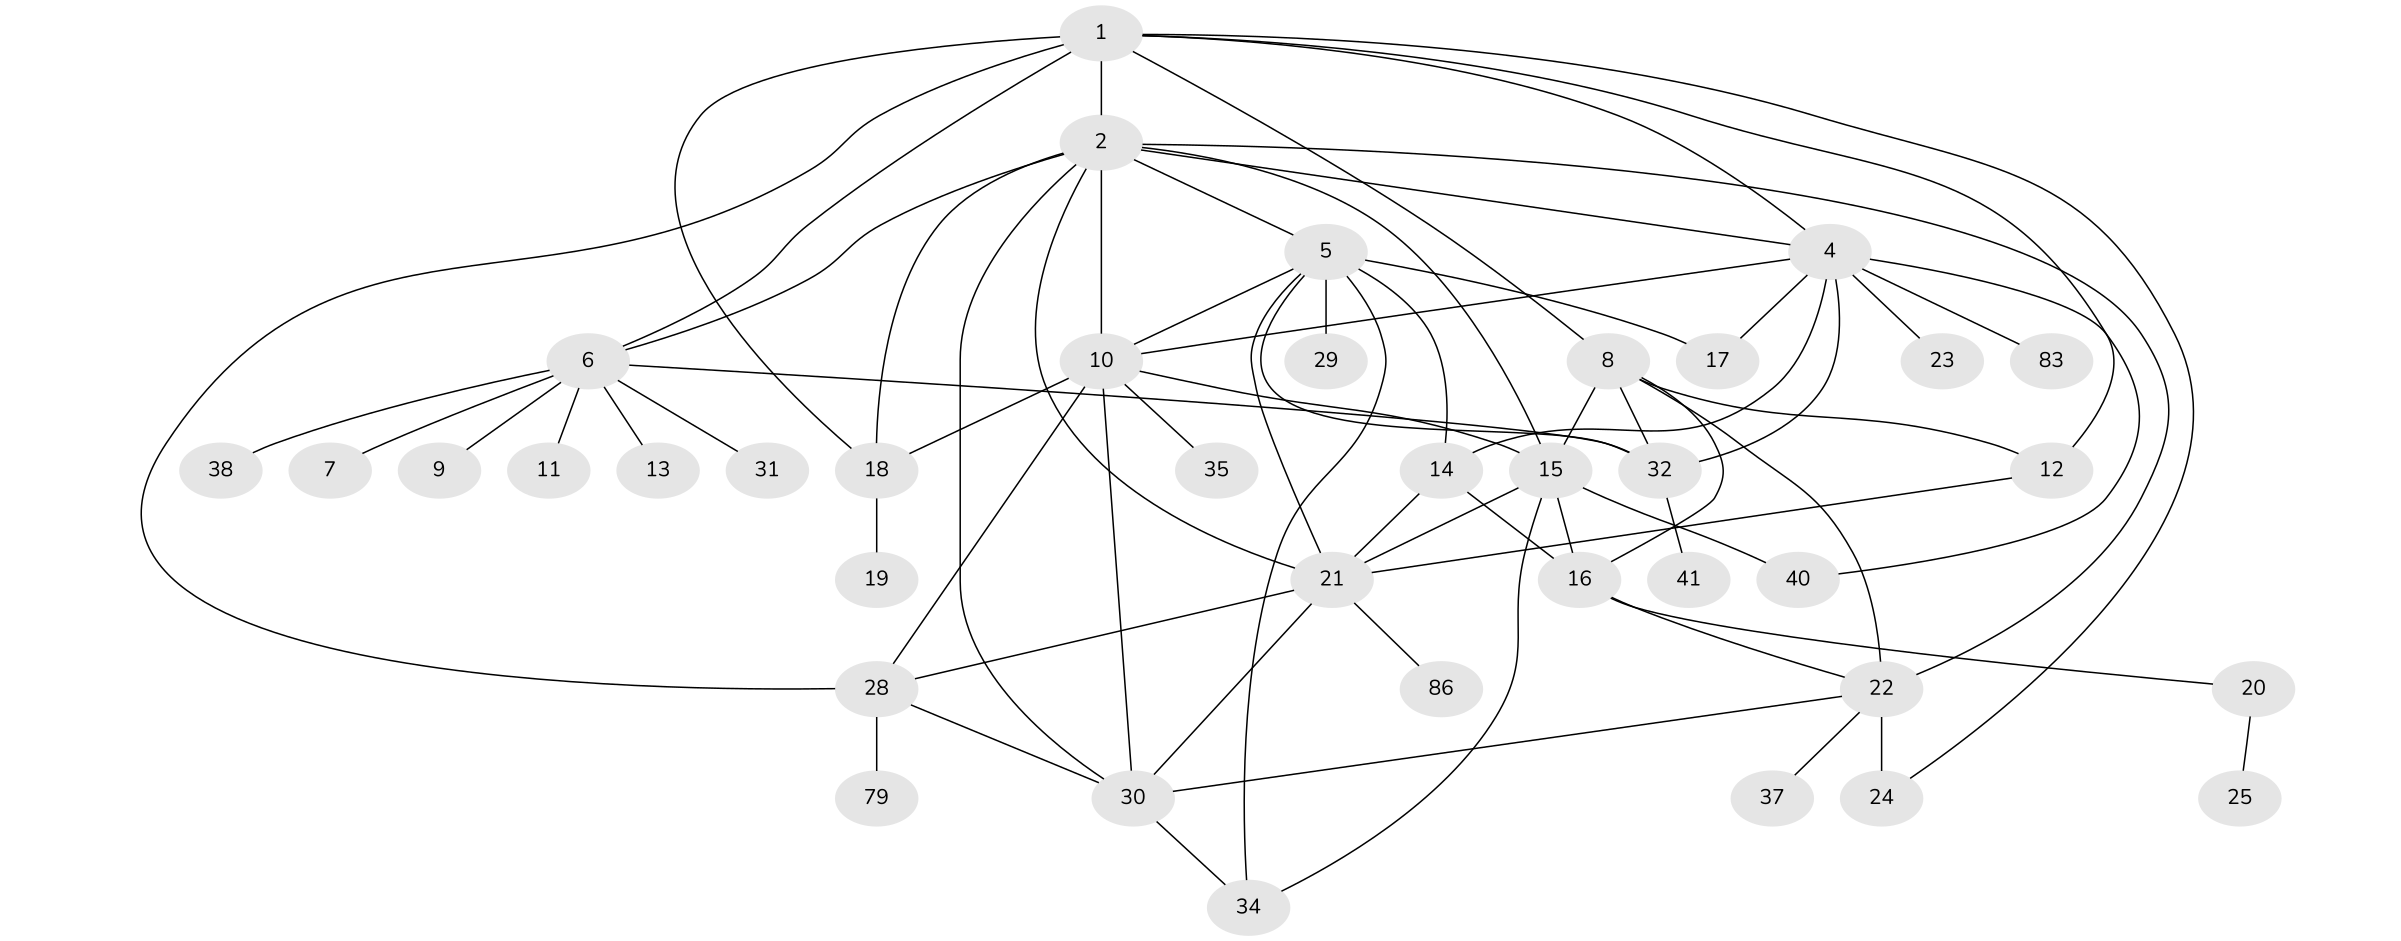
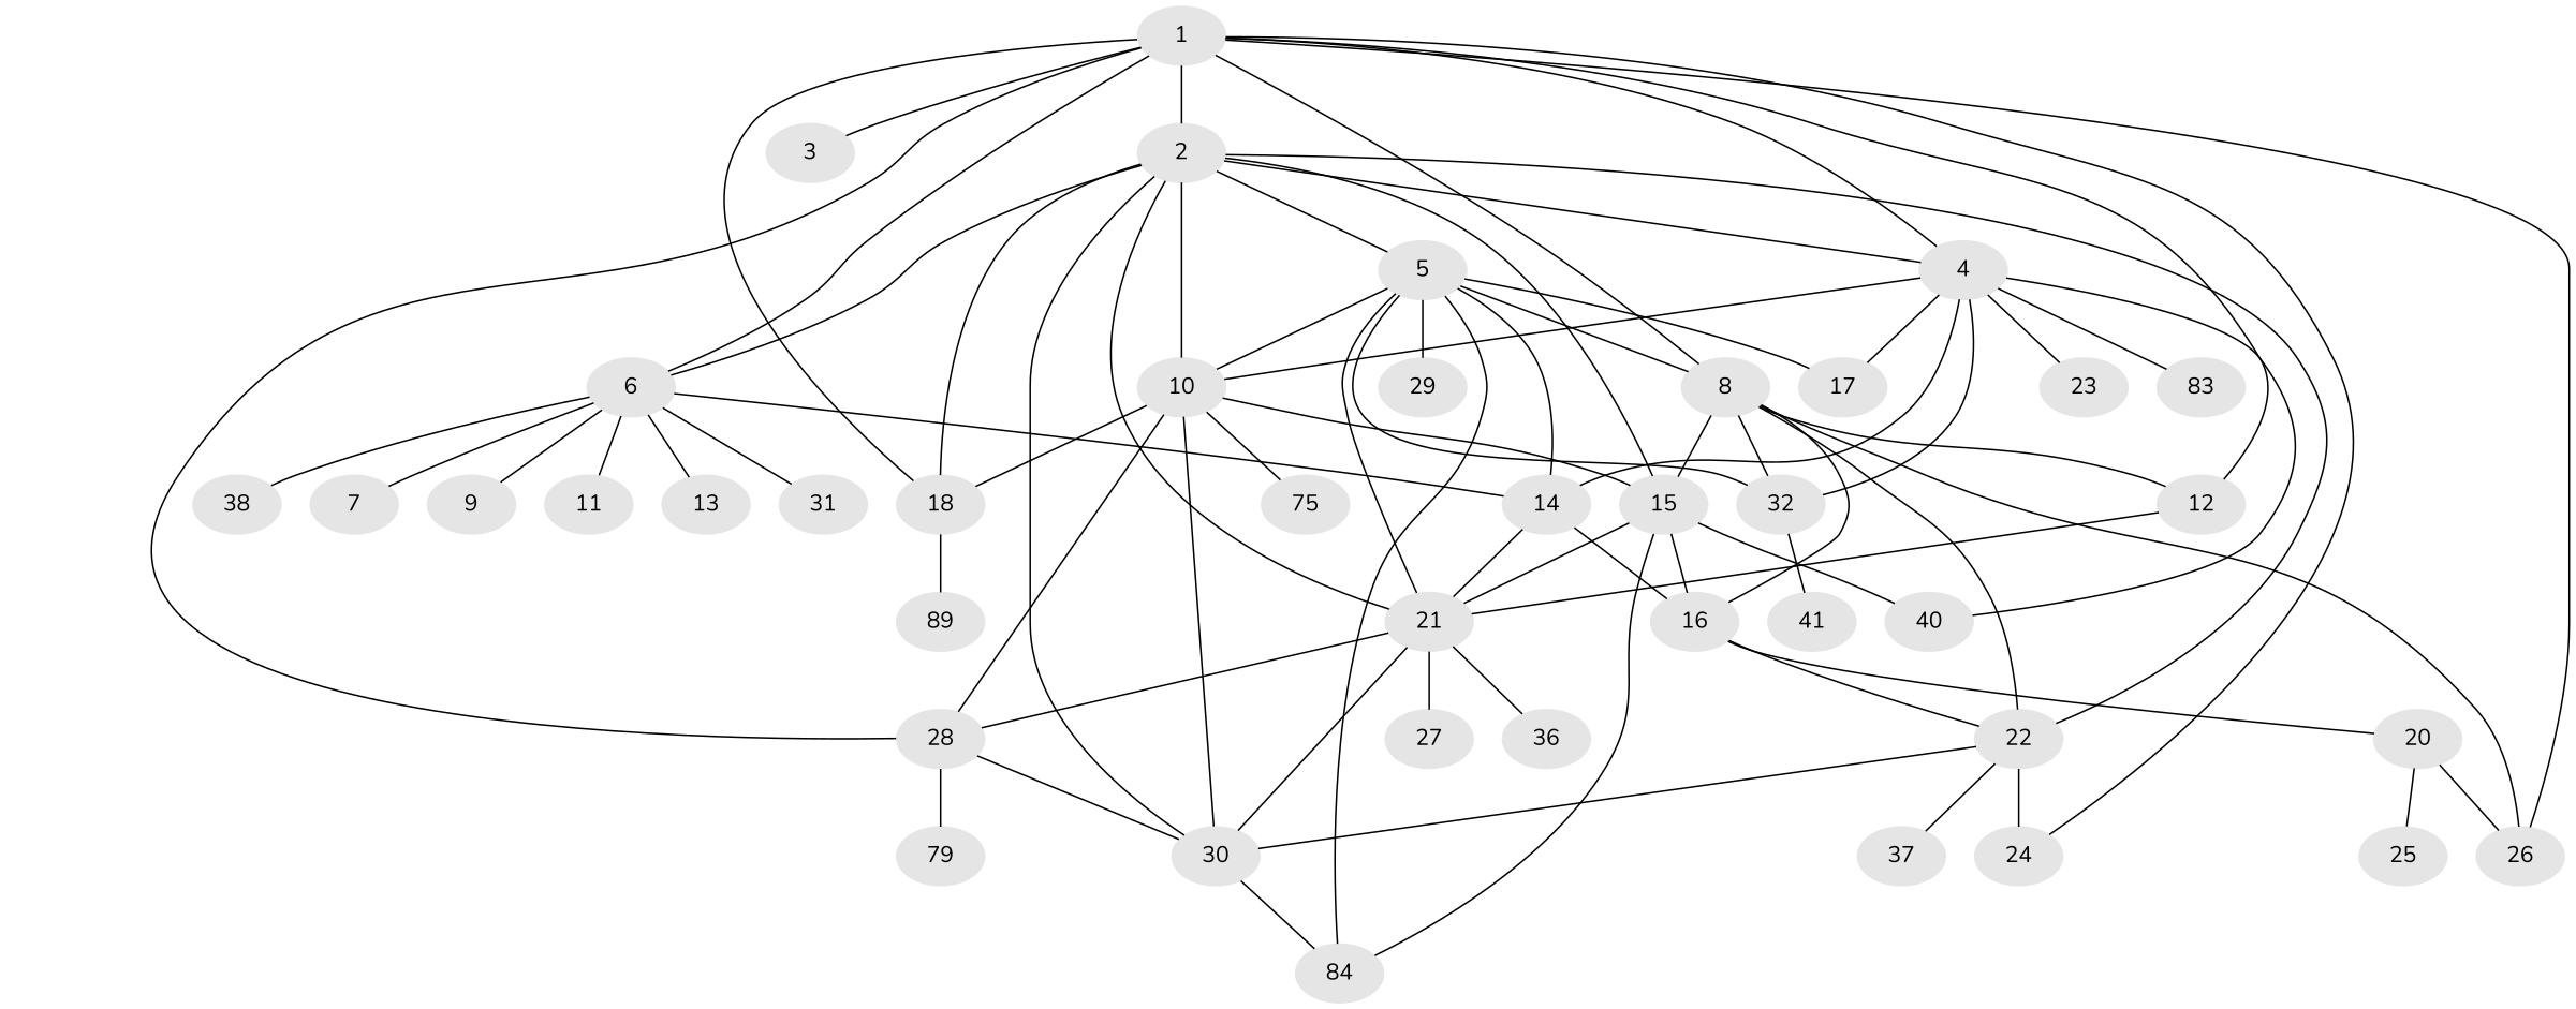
  graph {
    fontname=Nunito
    node [color=gray90 fontname=Nunito style=filled]
    edge [fontname=Nunito weight=1.0]
    1
    2
+   3
    4
    6
    8
    12
    18
    24
+   26
    28
    5
    10
    15
    21
    22
    30
    14
    17
    23
    32
    n22 [label=83]
    40
    7
    9
    11
    13
    31
    38
    16
-   19
+   19 [label=89]
    n32 [label=79]
    29
-   34
-   35
-   36 [label=86]
+   34 [label=84]
+   35 [label=75]
+   27
+   36
    37
    41
    20
    25
    1 -- 2 [weight=13.0]
+   1 -- 3
    1 -- 4
    1 -- 6
    1 -- 8
    1 -- 12
    1 -- 18 [weight=3.0]
    1 -- 24
+   1 -- 26
    1 -- 28
    2 -- 4
    2 -- 6
    2 -- 18
    2 -- 5
    2 -- 10 [weight=3.0]
    2 -- 15 [weight=2.0]
    2 -- 21
    2 -- 22
    2 -- 30 [weight=2.0]
    4 -- 10
    4 -- 14
    4 -- 17
    4 -- 23 [weight=2.0]
    4 -- 32
    4 -- n22
    4 -- 40
-   6 -- 32
+   6 -- 14
    6 -- 7
    6 -- 9
    6 -- 11
    6 -- 13
    6 -- 31
    6 -- 38
    8 -- 12
+   8 -- 26
    8 -- 15
    8 -- 22
    8 -- 32
    8 -- 16
    12 -- 21
    18 -- 19 [weight=3.0]
    28 -- 30
    28 -- n32
+   5 -- 8
    5 -- 10
    5 -- 21
    5 -- 14
    5 -- 17
    5 -- 32
    5 -- 29
    5 -- 34
    10 -- 18
    10 -- 28
    10 -- 15 [weight=8.0]
    10 -- 30
    10 -- 35
    15 -- 21
    15 -- 40
    15 -- 16
    15 -- 34
    21 -- 28 [weight=3.0]
    21 -- 30
+   21 -- 27 [weight=3.0]
    21 -- 36
    22 -- 24 [weight=3.0]
    22 -- 30
    22 -- 37
    30 -- 34
    14 -- 21
    14 -- 16 [weight=5.0]
    32 -- 41
    16 -- 22
    16 -- 20
+   20 -- 26
    20 -- 25
  }
